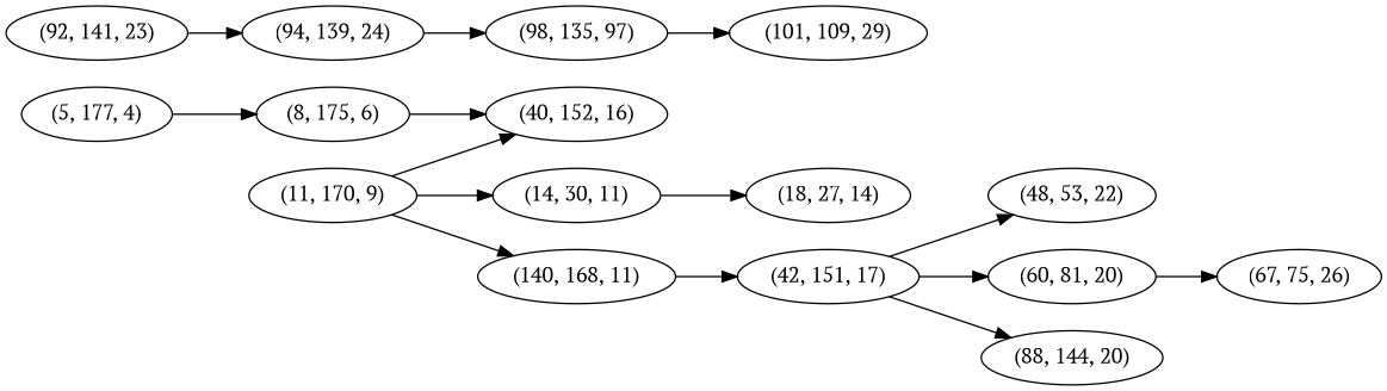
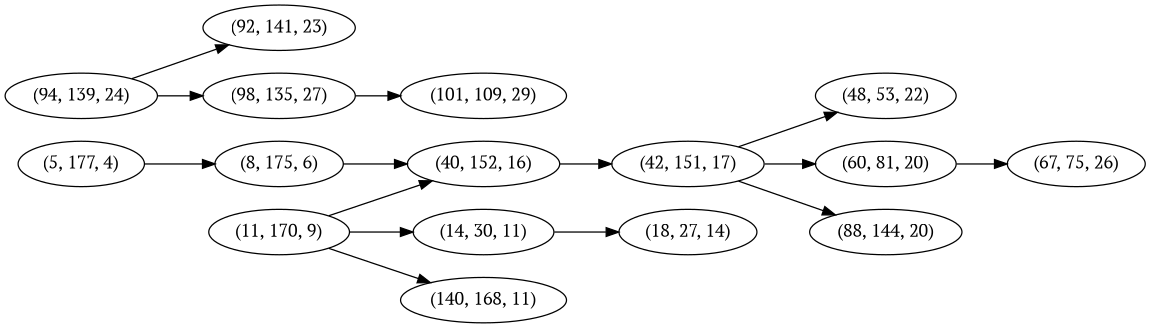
  digraph {
    fontname="PT Serif"
    rankdir=LR
    node [fontname="PT Serif"]
    edge [fontname="PT Serif"]
    "(5, 177, 4)"
    "(8, 175, 6)"
    "(40, 152, 16)"
    "(11, 170, 9)"
    "(14, 30, 11)"
    n6 [label="(140, 168, 11)"]
    "(18, 27, 14)"
    "(42, 151, 17)"
    "(48, 53, 22)"
    "(60, 81, 20)"
    "(88, 144, 20)"
    "(67, 75, 26)"
    "(92, 141, 23)"
    "(94, 139, 24)"
-   "(98, 135, 27)" [label="(98, 135, 97)"]
+   "(98, 135, 27)"
    "(101, 109, 29)"
    "(5, 177, 4)" -> "(8, 175, 6)"
    "(8, 175, 6)" -> "(40, 152, 16)"
-   n6 -> "(42, 151, 17)"
+   "(40, 152, 16)" -> "(42, 151, 17)"
    "(11, 170, 9)" -> "(40, 152, 16)"
    "(11, 170, 9)" -> "(14, 30, 11)"
    "(11, 170, 9)" -> n6
    "(14, 30, 11)" -> "(18, 27, 14)"
    "(42, 151, 17)" -> "(48, 53, 22)"
    "(42, 151, 17)" -> "(60, 81, 20)"
    "(42, 151, 17)" -> "(88, 144, 20)"
    "(60, 81, 20)" -> "(67, 75, 26)"
-   "(92, 141, 23)" -> "(94, 139, 24)"
+   "(94, 139, 24)" -> "(92, 141, 23)"
    "(94, 139, 24)" -> "(98, 135, 27)"
    "(98, 135, 27)" -> "(101, 109, 29)"
  }
